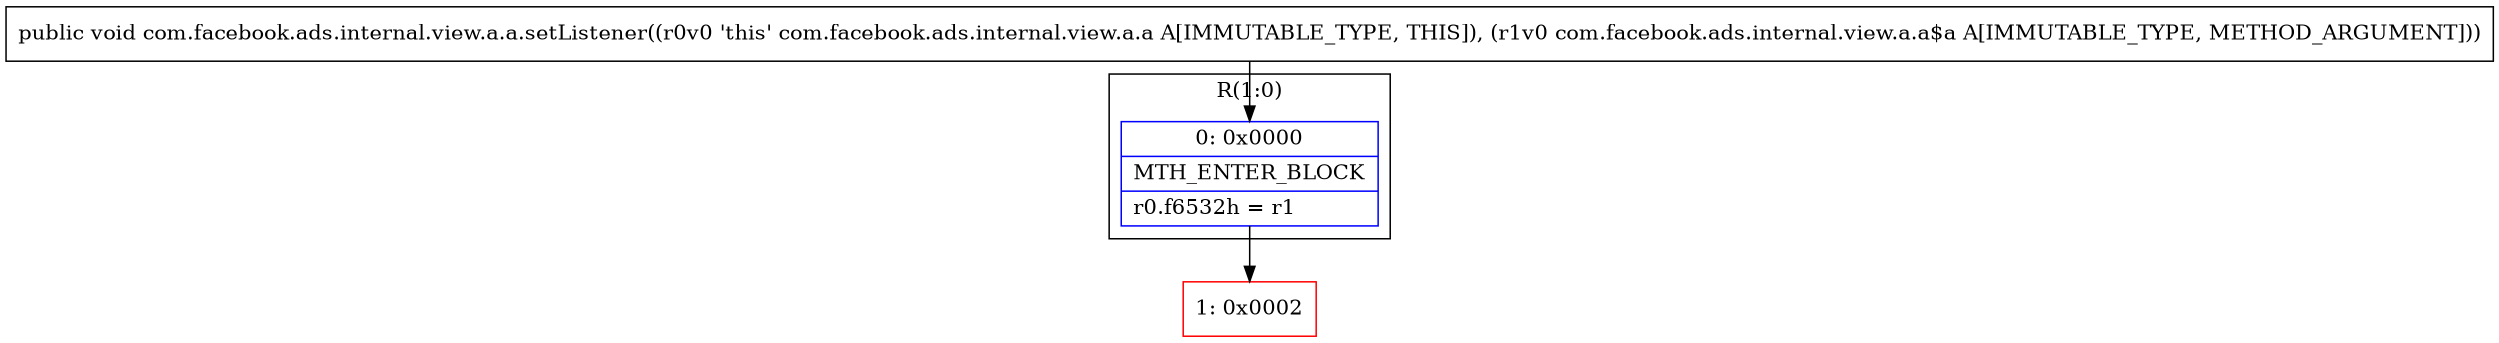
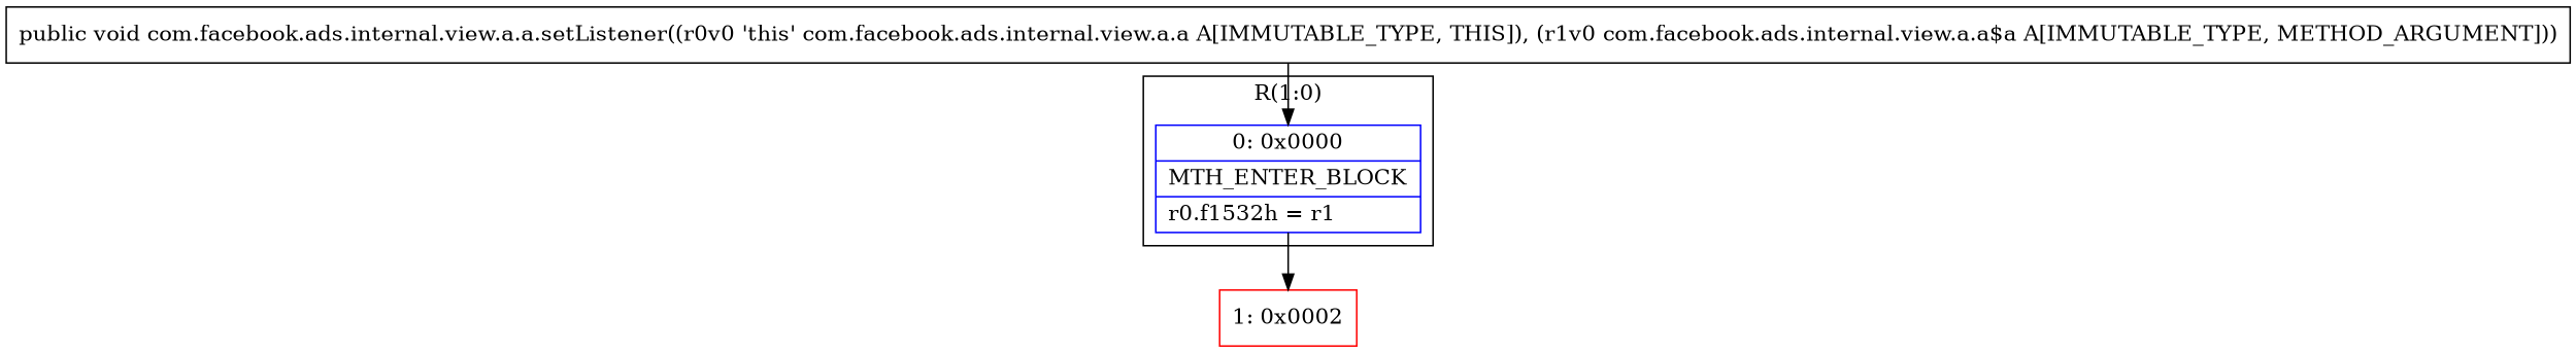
  digraph {
    node [shape=record]
-   n1 [color=blue label="{0\:\ 0x0000|MTH_ENTER_BLOCK\l|r0.f6532h = r1\l}"]
+   n1 [color=blue label="{0\:\ 0x0000|MTH_ENTER_BLOCK\l|r0.f1532h = r1\l}"]
    n2 [color=red label="{1\:\ 0x0002}"]
    n3 [label="{public void com.facebook.ads.internal.view.a.a.setListener((r0v0 'this' com.facebook.ads.internal.view.a.a A[IMMUTABLE_TYPE, THIS]), (r1v0 com.facebook.ads.internal.view.a.a$a A[IMMUTABLE_TYPE, METHOD_ARGUMENT])) }"]
    subgraph cluster_1 {
      label="R(1:0)"
      n1
    }
    n1 -> n2
    n3 -> n1
  }
